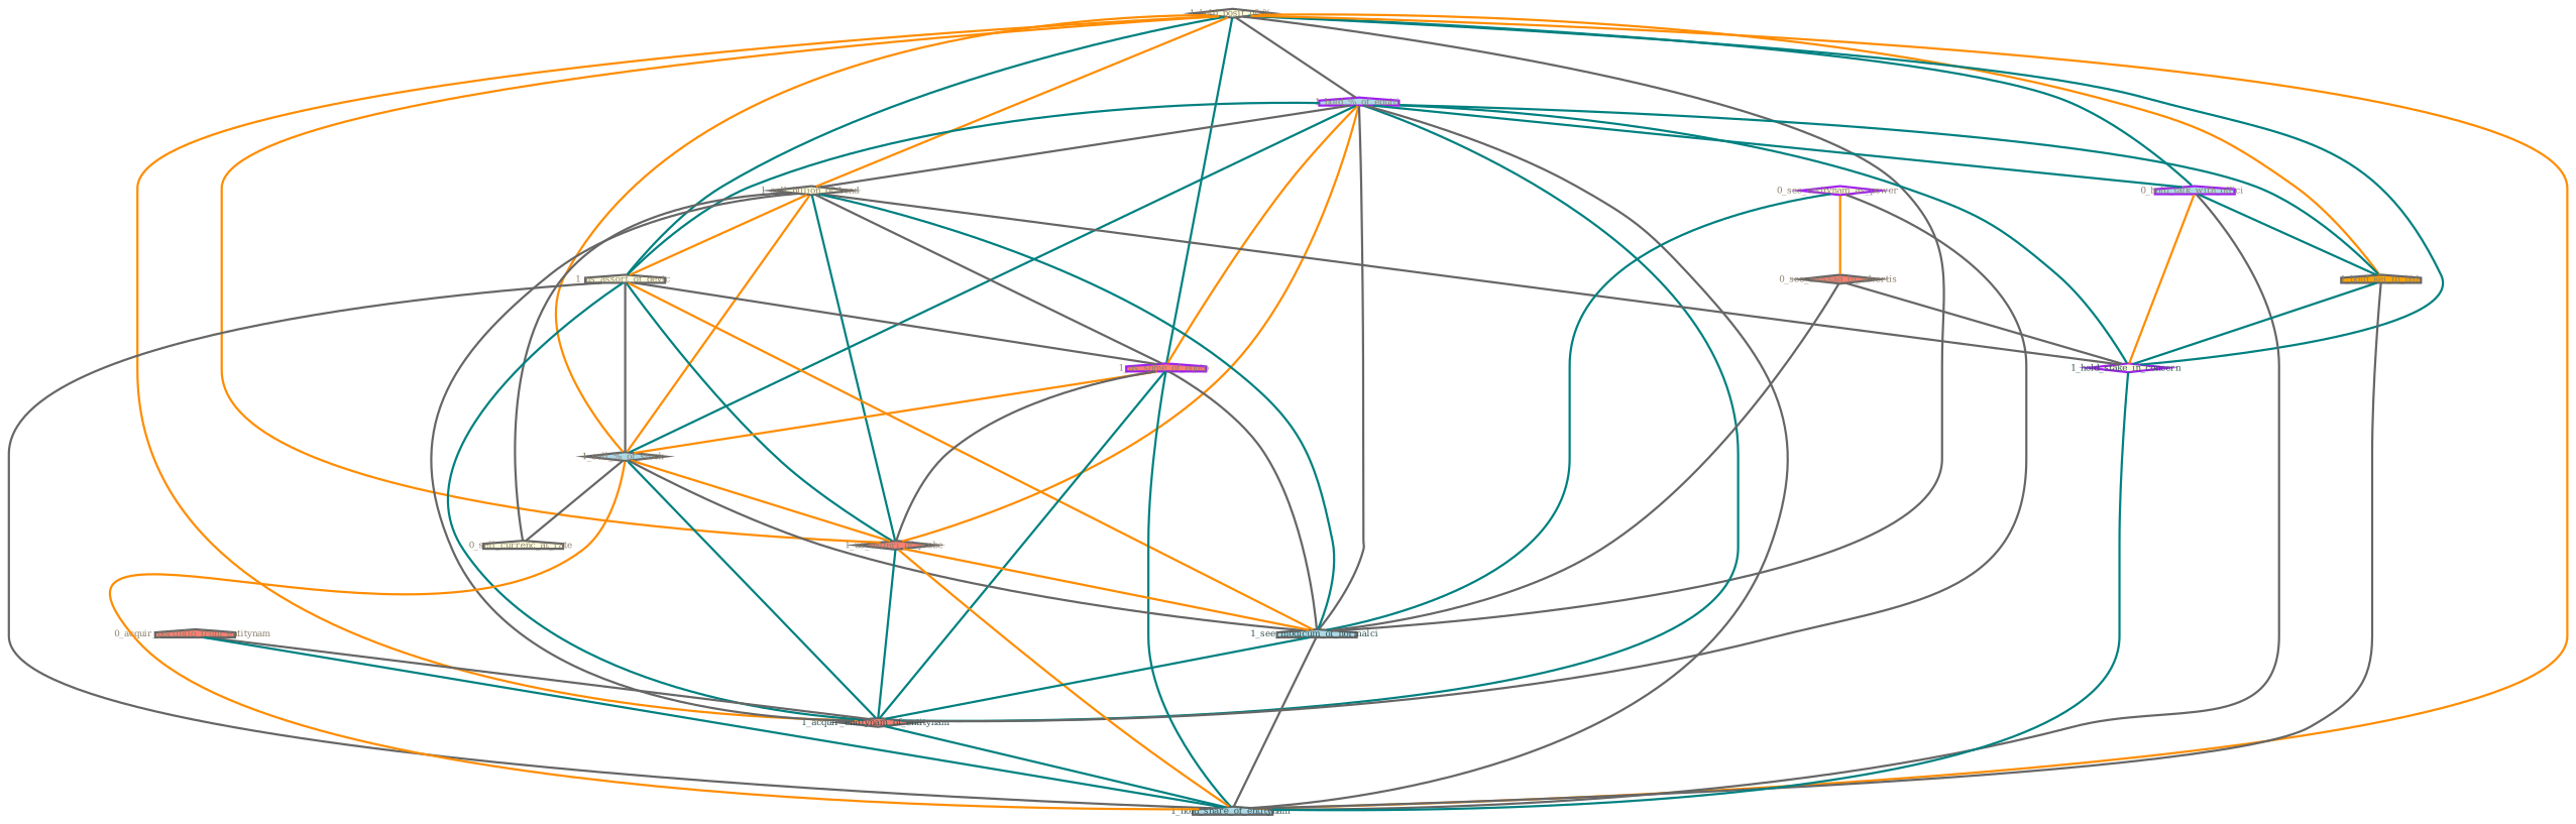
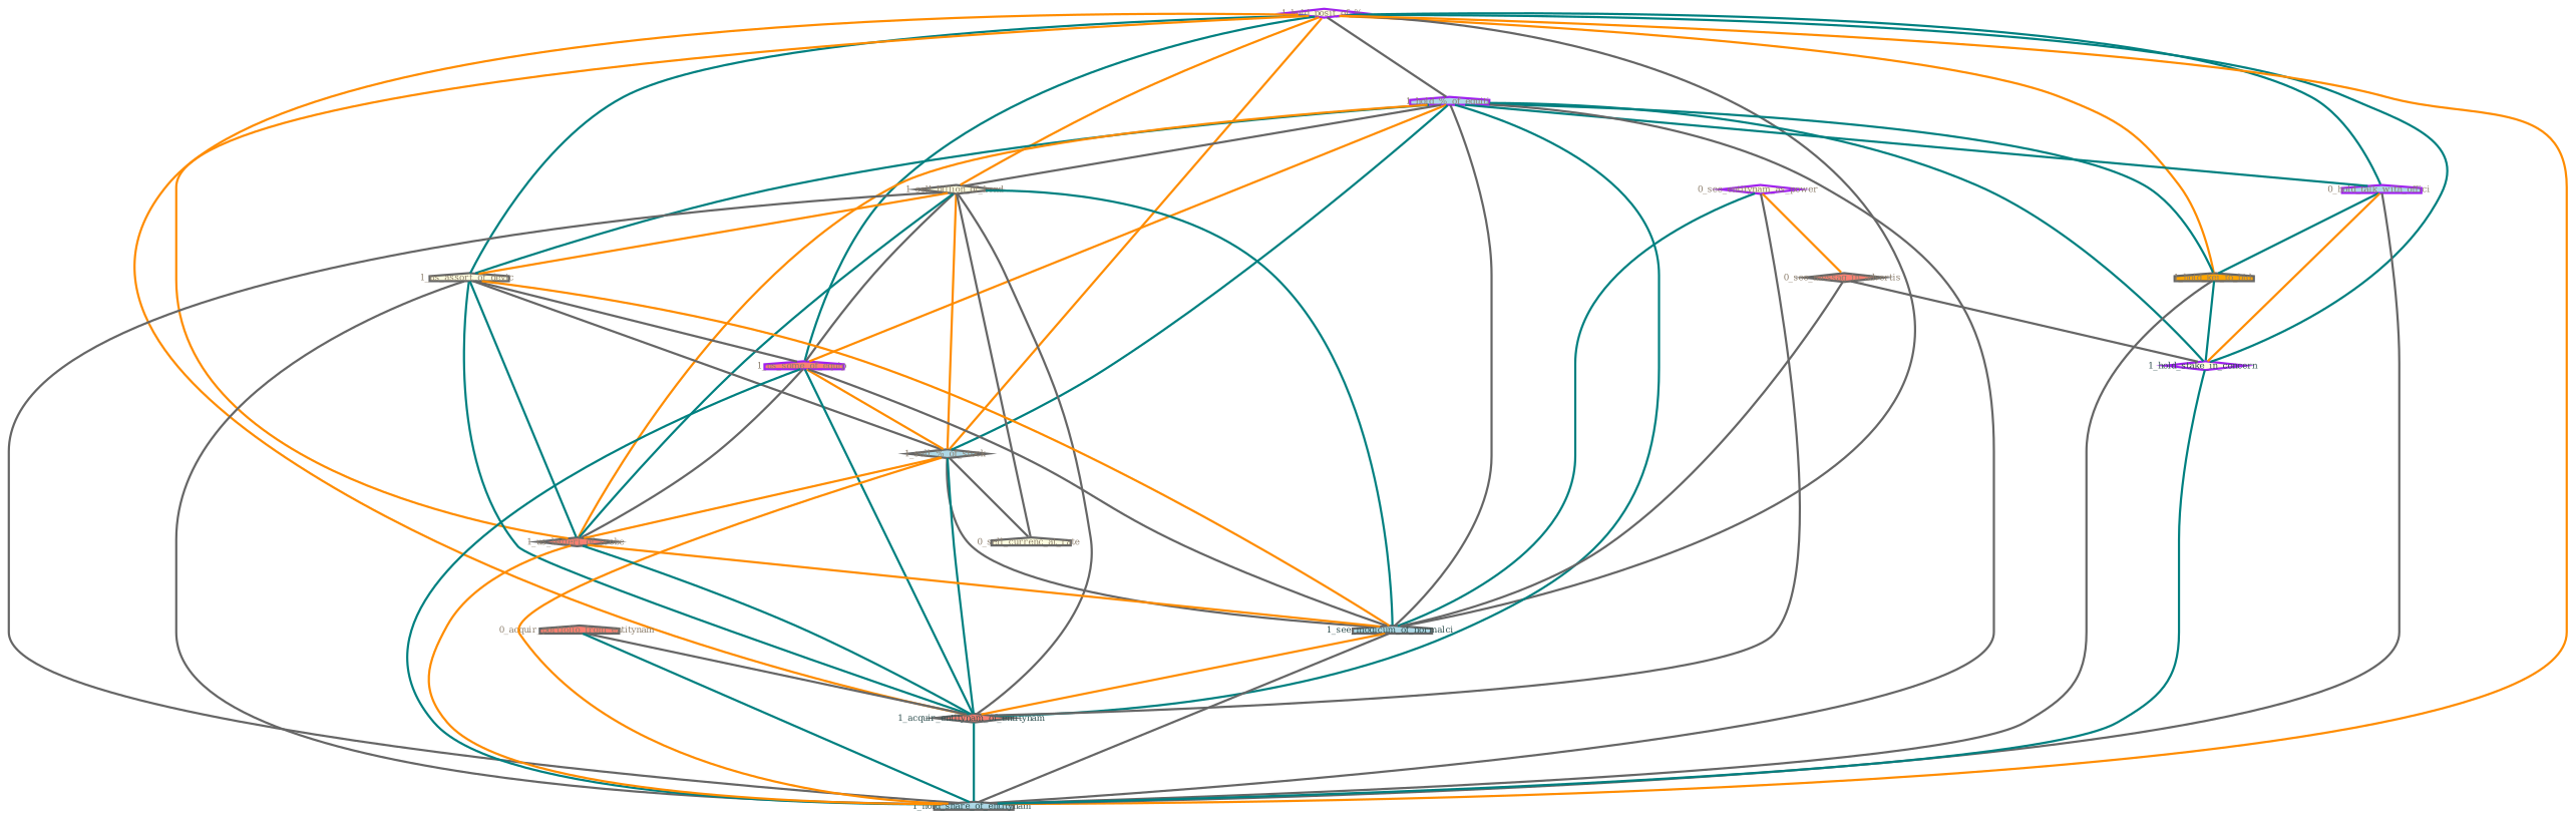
  graph {
    node [color=gray40 fillcolor=lightyellow fixedsize=true fontcolor="#8b7d6b" fontsize=4 shape=house style=filled]
    edge [color=teal w=1]
-   "1_hold_posit_of_% " [height=.06 shape=diamond width=.5]
+   "1_hold_posit_of_% " [color=purple height=.06 shape=diamond width=.5]
    "1_hold_%_of_equiti " [color=purple fillcolor=lightblue height=.06 width=.5]
    "1_sell_billion_of_bond " [height=.06 shape=diamond width=.5]
    "1_us_assort_of_devic " [height=.06 width=.5]
    "0_acquir_portfolio_from_entitynam " [fillcolor=salmon height=.06 width=.5]
    "0_see_entitynam_as_power " [color=purple height=.06 shape=diamond width=.5]
    "1_us_some_of_equip " [color=purple fillcolor=salmon height=.06 width=.5]
    "0_hold_talk_with_offici " [color=purple fillcolor=lightblue height=.06 width=.5]
    "1_hold_kei_to_bid " [fillcolor=orange height=.06 width=.5]
    "1_sell_%_of_stock " [fillcolor=lightblue height=.06 shape=diamond width=.5]
    "0_sell_currenc_at_rate " [height=.06 width=.5]
    "0_see_messag_in_advertis " [fillcolor=salmon height=.06 shape=diamond width=.5]
    "1_us_batteri_of_probe " [fillcolor=salmon height=.06 shape=diamond width=.5]
    "1_hold_stake_in_concern " [color=purple fontcolor="#2f4f4f" height=.06 shape=diamond width=.5]
    "1_see_modicum_of_normalci " [fillcolor=lightblue fontcolor="#2f4f4f" height=.06 width=.5]
    "1_acquir_entitynam_of_entitynam " [fillcolor=salmon fontcolor="#2f4f4f" height=.06 shape=diamond width=.5]
    "1_hold_share_of_entitynam " [fillcolor=lightblue fontcolor="#2f4f4f" height=.06 width=.5]
    subgraph sub_1 {
      "1_hold_posit_of_% "
      "1_hold_%_of_equiti "
      "1_sell_billion_of_bond "
      "1_us_assort_of_devic "
      "0_acquir_portfolio_from_entitynam "
      "0_see_entitynam_as_power "
      "1_us_some_of_equip "
      "0_hold_talk_with_offici "
      "1_hold_kei_to_bid "
      "1_sell_%_of_stock "
      "0_sell_currenc_at_rate "
      "0_see_messag_in_advertis "
      "1_us_batteri_of_probe "
    }
    subgraph sub_2 {
    }
    "1_hold_posit_of_% " -- "1_hold_%_of_equiti " [color=gray40 w=2]
    "1_hold_posit_of_% " -- "1_sell_billion_of_bond " [color=darkorange]
    "1_hold_posit_of_% " -- "1_us_assort_of_devic "
    "1_hold_posit_of_% " -- "1_us_some_of_equip "
    "1_hold_posit_of_% " -- "0_hold_talk_with_offici "
    "1_hold_posit_of_% " -- "1_hold_kei_to_bid " [color=darkorange]
    "1_hold_posit_of_% " -- "1_sell_%_of_stock " [color=darkorange]
    "1_hold_posit_of_% " -- "1_us_batteri_of_probe " [color=darkorange]
    "1_hold_posit_of_% " -- "1_hold_stake_in_concern "
    "1_hold_posit_of_% " -- "1_see_modicum_of_normalci " [color=gray40]
    "1_hold_posit_of_% " -- "1_acquir_entitynam_of_entitynam " [color=darkorange]
    "1_hold_posit_of_% " -- "1_hold_share_of_entitynam " [color=darkorange w=2]
    "1_hold_%_of_equiti " -- "1_sell_billion_of_bond " [color=gray40]
    "1_hold_%_of_equiti " -- "1_us_assort_of_devic "
    "1_hold_%_of_equiti " -- "1_us_some_of_equip " [color=darkorange]
    "1_hold_%_of_equiti " -- "0_hold_talk_with_offici "
    "1_hold_%_of_equiti " -- "1_hold_kei_to_bid "
    "1_hold_%_of_equiti " -- "1_sell_%_of_stock " [w=2]
    "1_hold_%_of_equiti " -- "1_us_batteri_of_probe " [color=darkorange]
    "1_hold_%_of_equiti " -- "1_hold_stake_in_concern "
    "1_hold_%_of_equiti " -- "1_see_modicum_of_normalci " [color=gray40]
    "1_hold_%_of_equiti " -- "1_acquir_entitynam_of_entitynam "
    "1_hold_%_of_equiti " -- "1_hold_share_of_entitynam " [color=gray40 w=2]
    "1_sell_billion_of_bond " -- "1_us_assort_of_devic " [color=darkorange]
    "1_sell_billion_of_bond " -- "1_us_some_of_equip " [color=gray40]
    "1_sell_billion_of_bond " -- "1_sell_%_of_stock " [color=darkorange w=2]
    "1_sell_billion_of_bond " -- "0_sell_currenc_at_rate " [color=gray40]
    "1_sell_billion_of_bond " -- "1_us_batteri_of_probe "
    "1_sell_billion_of_bond " -- "1_see_modicum_of_normalci "
    "1_sell_billion_of_bond " -- "1_acquir_entitynam_of_entitynam " [color=gray40]
-   "1_sell_billion_of_bond " -- "1_hold_stake_in_concern " [color=gray40]
+   "1_sell_billion_of_bond " -- "1_hold_share_of_entitynam " [color=gray40]
    "1_us_assort_of_devic " -- "1_us_some_of_equip " [color=gray40 w=2]
    "1_us_assort_of_devic " -- "1_sell_%_of_stock " [color=gray40]
    "1_us_assort_of_devic " -- "1_us_batteri_of_probe " [w=2]
    "1_us_assort_of_devic " -- "1_see_modicum_of_normalci " [color=darkorange]
    "1_us_assort_of_devic " -- "1_acquir_entitynam_of_entitynam "
    "1_us_assort_of_devic " -- "1_hold_share_of_entitynam " [color=gray40]
    "0_acquir_portfolio_from_entitynam " -- "1_acquir_entitynam_of_entitynam " [color=gray40 w=2]
    "0_acquir_portfolio_from_entitynam " -- "1_hold_share_of_entitynam "
    "0_see_entitynam_as_power " -- "0_see_messag_in_advertis " [color=darkorange]
    "0_see_entitynam_as_power " -- "1_see_modicum_of_normalci "
    "0_see_entitynam_as_power " -- "1_acquir_entitynam_of_entitynam " [color=gray40]
    "1_us_some_of_equip " -- "1_sell_%_of_stock " [color=darkorange]
    "1_us_some_of_equip " -- "1_us_batteri_of_probe " [color=gray40 w=2]
    "1_us_some_of_equip " -- "1_see_modicum_of_normalci " [color=gray40]
    "1_us_some_of_equip " -- "1_acquir_entitynam_of_entitynam "
    "1_us_some_of_equip " -- "1_hold_share_of_entitynam "
    "0_hold_talk_with_offici " -- "1_hold_kei_to_bid "
    "0_hold_talk_with_offici " -- "1_hold_stake_in_concern " [color=darkorange]
    "0_hold_talk_with_offici " -- "1_hold_share_of_entitynam " [color=gray40]
    "1_hold_kei_to_bid " -- "1_hold_stake_in_concern "
    "1_hold_kei_to_bid " -- "1_hold_share_of_entitynam " [color=gray40]
    "1_sell_%_of_stock " -- "0_sell_currenc_at_rate " [color=gray40]
    "1_sell_%_of_stock " -- "1_us_batteri_of_probe " [color=darkorange]
    "1_sell_%_of_stock " -- "1_see_modicum_of_normalci " [color=gray40]
    "1_sell_%_of_stock " -- "1_acquir_entitynam_of_entitynam "
    "1_sell_%_of_stock " -- "1_hold_share_of_entitynam " [color=darkorange]
    "0_see_messag_in_advertis " -- "1_hold_stake_in_concern " [color=gray40]
    "0_see_messag_in_advertis " -- "1_see_modicum_of_normalci " [color=gray40]
    "1_us_batteri_of_probe " -- "1_see_modicum_of_normalci " [color=darkorange]
    "1_us_batteri_of_probe " -- "1_acquir_entitynam_of_entitynam "
    "1_us_batteri_of_probe " -- "1_hold_share_of_entitynam " [color=darkorange]
    "1_hold_stake_in_concern " -- "1_hold_share_of_entitynam "
-   "1_see_modicum_of_normalci " -- "1_acquir_entitynam_of_entitynam "
+   "1_see_modicum_of_normalci " -- "1_acquir_entitynam_of_entitynam " [color=darkorange]
    "1_see_modicum_of_normalci " -- "1_hold_share_of_entitynam " [color=gray40]
    "1_acquir_entitynam_of_entitynam " -- "1_hold_share_of_entitynam " [w=2]
  }
